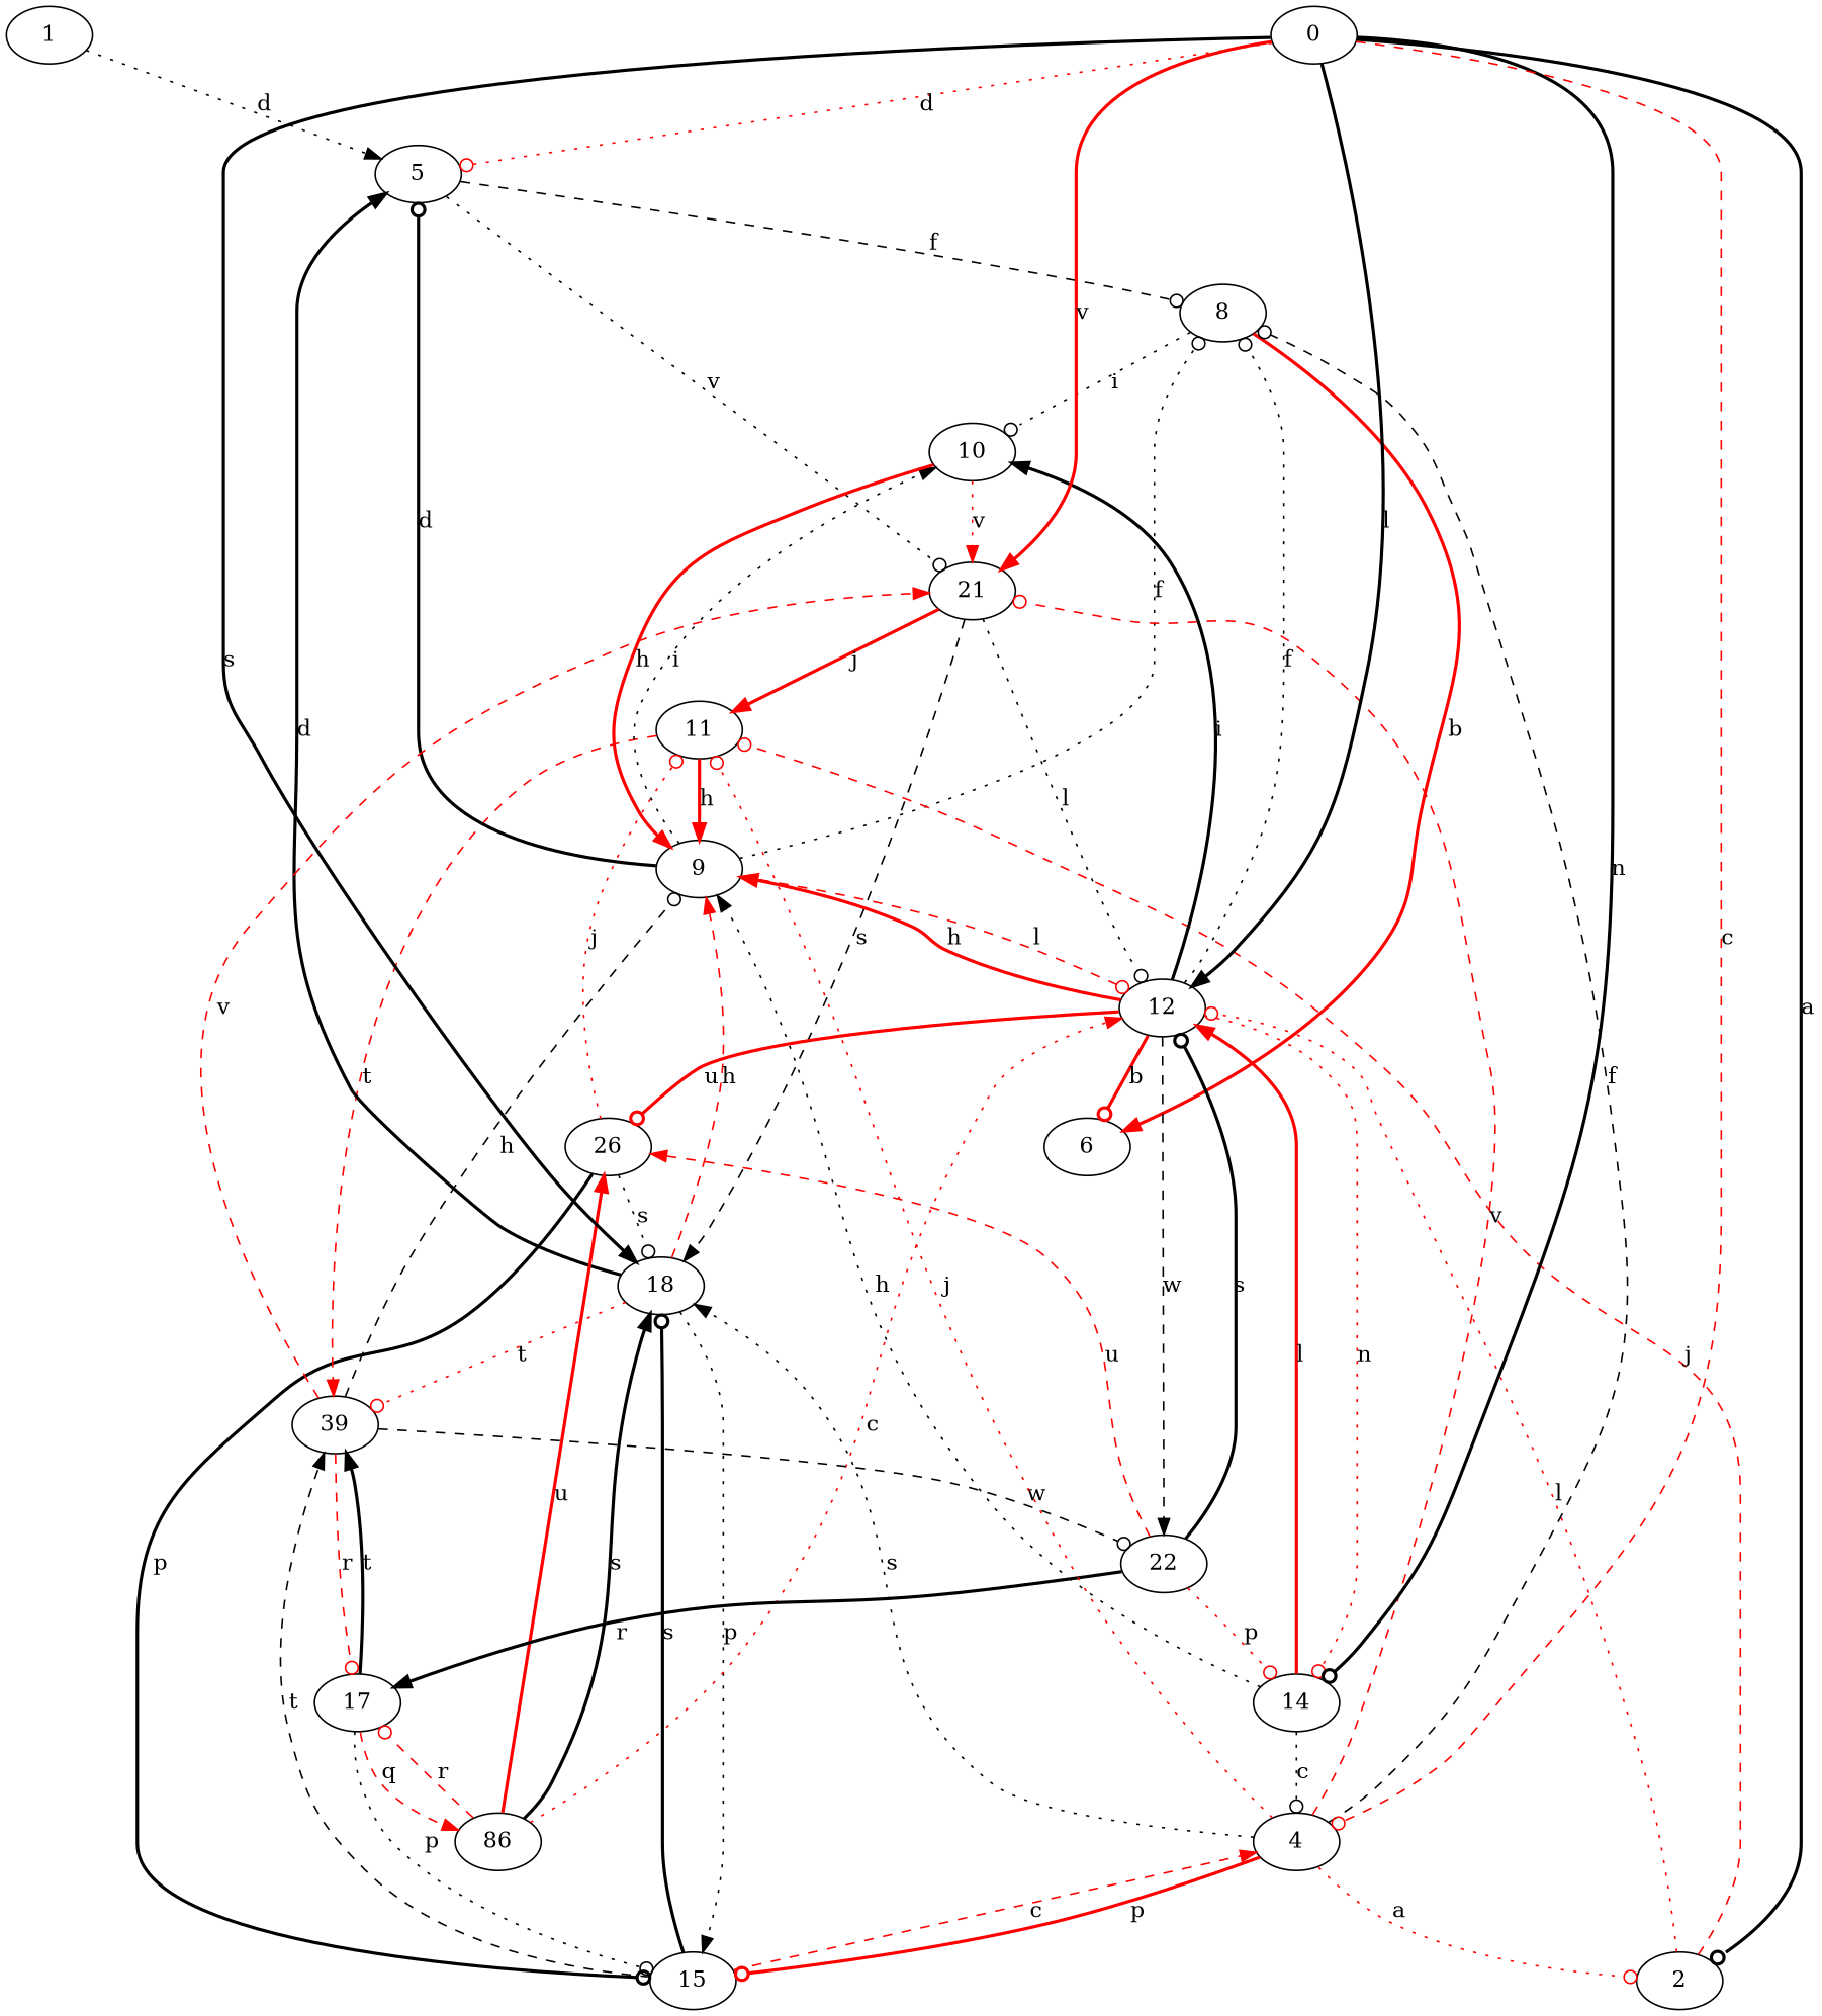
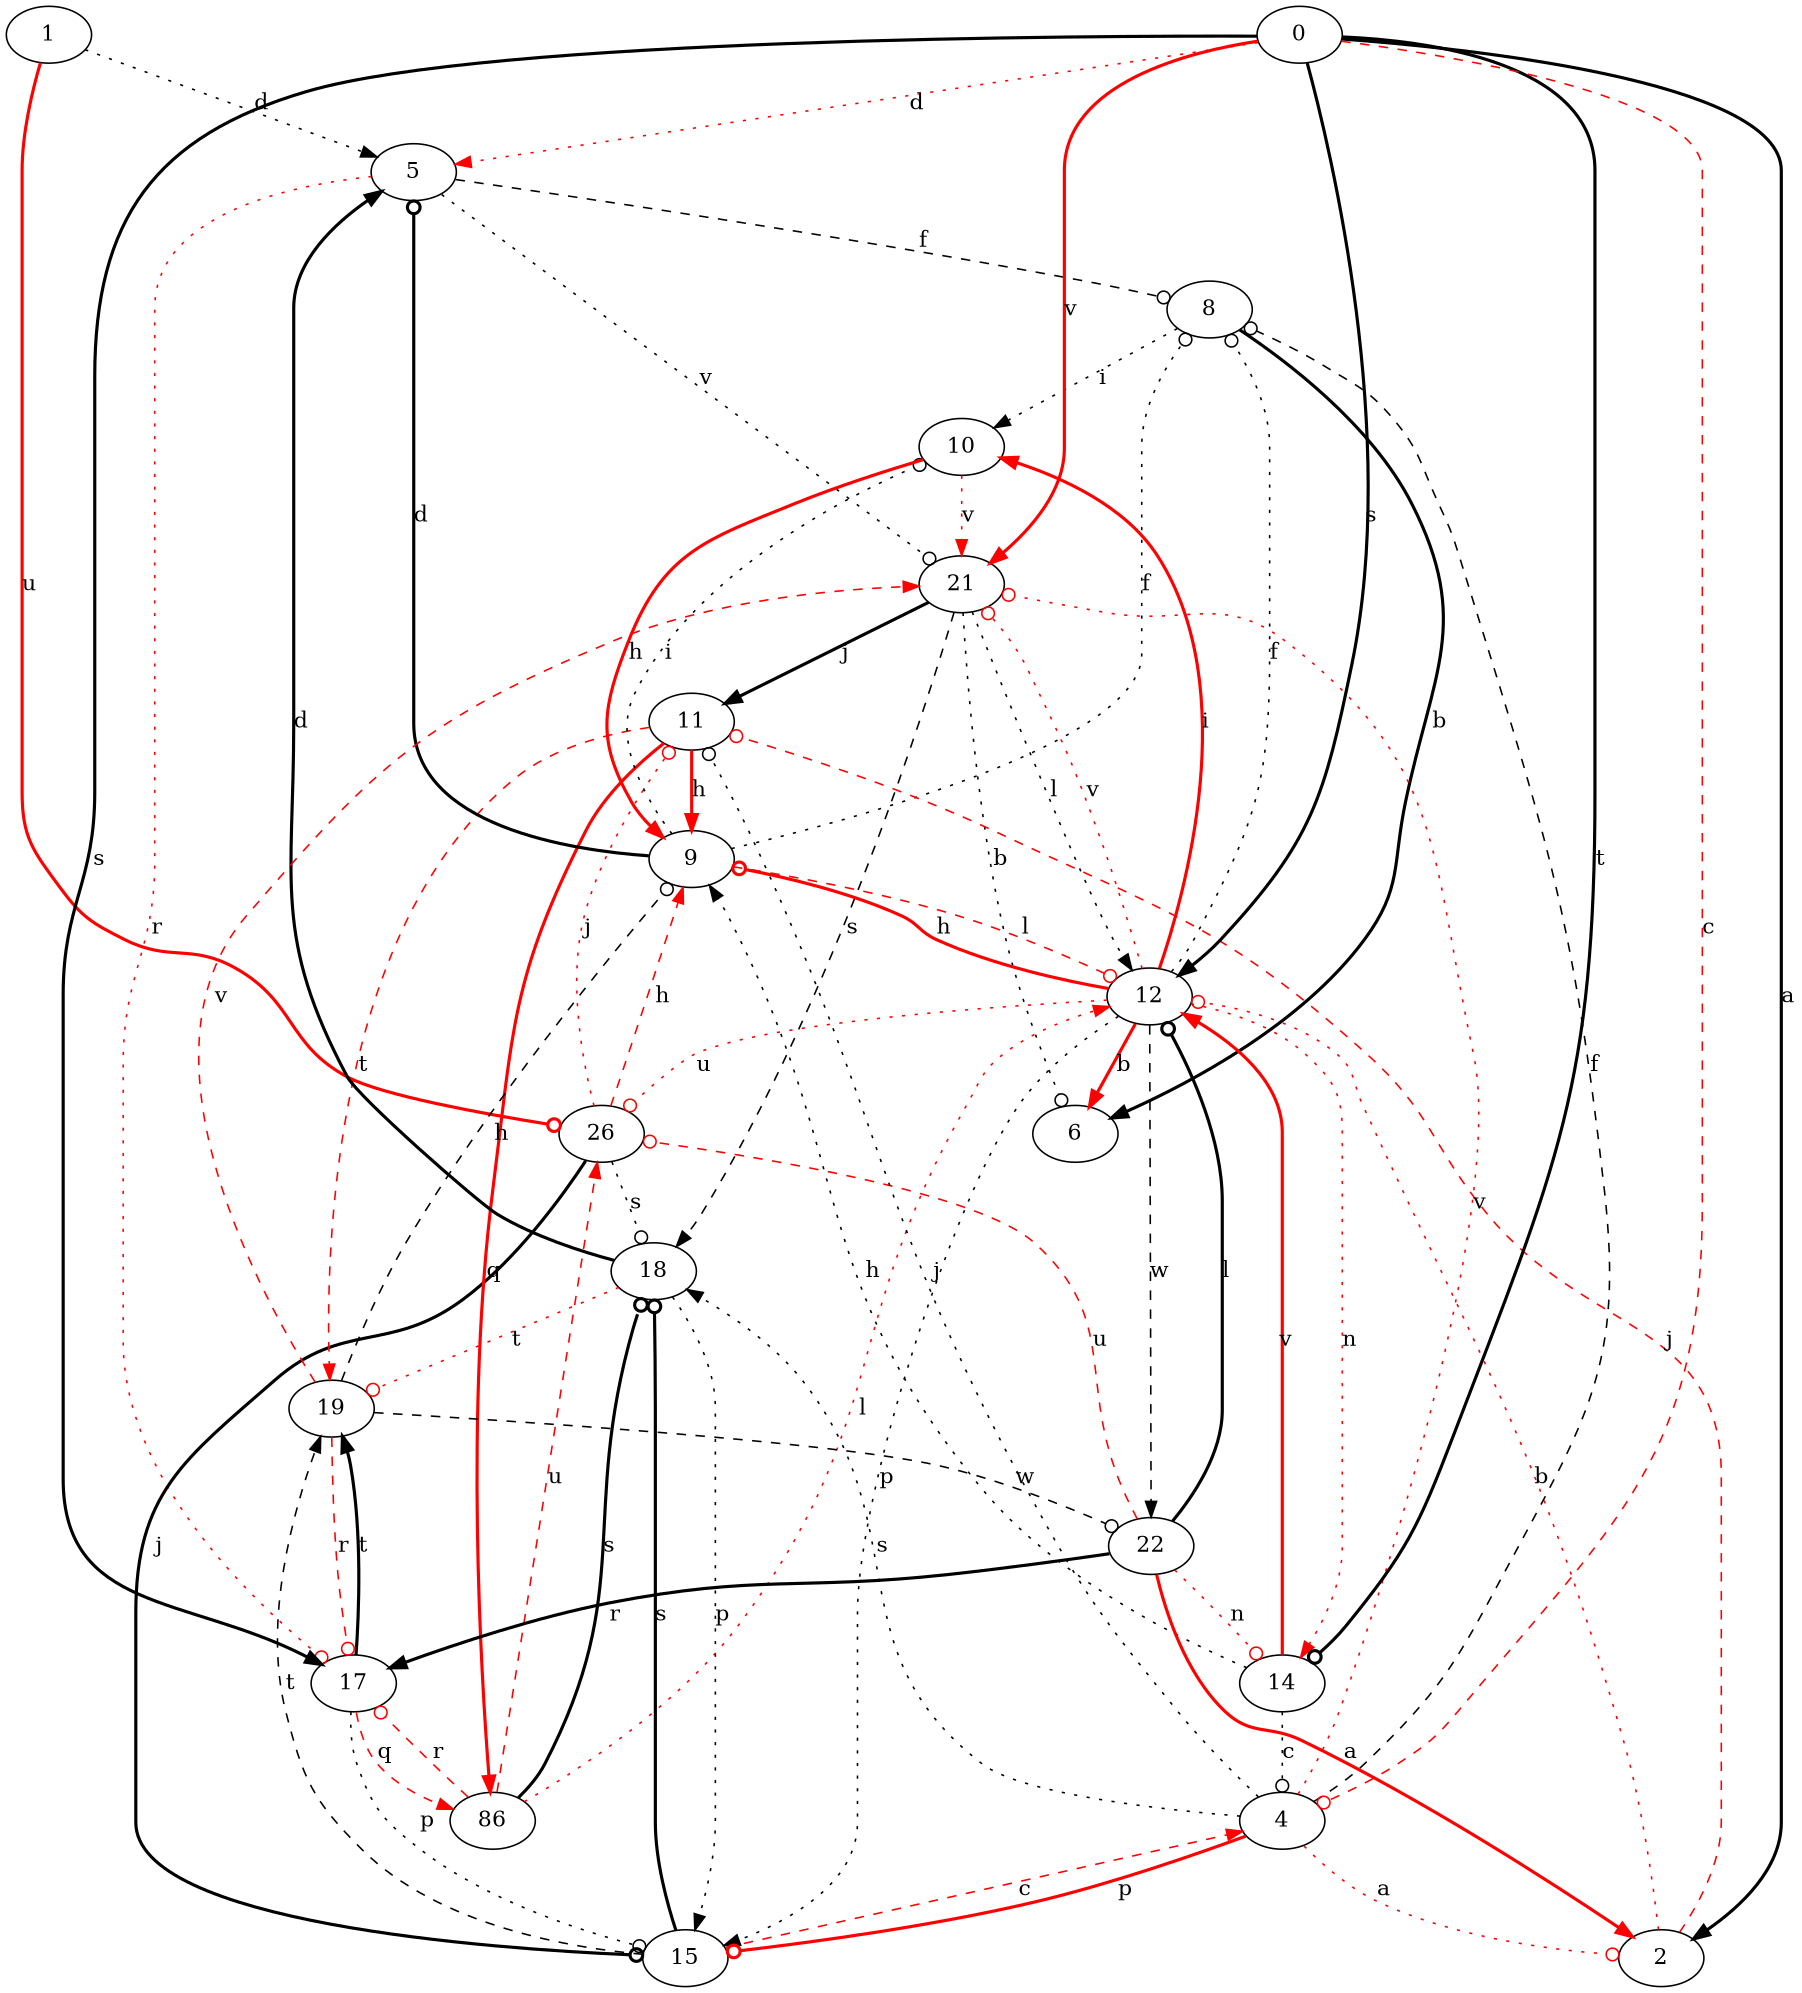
  strict digraph {
    edge [arrowhead=odot color=red style=dotted]
    1
    5
    n3 [label=26]
    8
    21
    17
    11
    15
    18
    9
    2
    12
    n13 [label=86]
-   19 [label=39]
+   19
    n15 [label=6]
    10
    14
    22
    4
    0
    1 -> 5 [arrowhead=normal color=black label=d]
+   1 -> n3 [label=u style=bold]
    5 -> 8 [color=black label=f style=dashed]
    5 -> 21 [color=black label=v]
+   5 -> 17 [label=r]
    n3 -> 11 [label=j]
-   n3 -> 15 [color=black label=p style=bold]
+   n3 -> 15 [color=black label=j style=bold]
    n3 -> 18 [color=black label=s]
-   18 -> 9 [arrowhead=normal label=h style=dashed]
-   8 -> n15 [arrowhead=normal label=b style=bold]
-   8 -> 10 [color=black label=i]
-   21 -> 11 [arrowhead=normal label=j style=bold]
+   n3 -> 9 [arrowhead=normal label=h style=dashed]
+   8 -> n15 [arrowhead=normal color=black label=b style=bold]
+   8 -> 10 [arrowhead=normal color=black label=i]
+   21 -> 11 [arrowhead=normal color=black label=j style=bold]
    21 -> 18 [arrowhead=normal color=black label=s style=dashed]
-   21 -> 12 [color=black label=l]
+   21 -> 12 [arrowhead=normal color=black label=l]
+   21 -> n15 [color=black label=b]
    17 -> 15 [color=black label=p]
    17 -> n13 [arrowhead=normal label=q style=dashed]
    17 -> 19 [arrowhead=normal color=black label=t style=bold]
    11 -> 9 [arrowhead=normal label=h style=bold]
+   11 -> n13 [arrowhead=normal label=q style=bold]
    11 -> 19 [arrowhead=normal label=t style=dashed]
    15 -> 18 [color=black label=s style=bold]
    15 -> 19 [arrowhead=normal color=black label=t style=dashed]
    15 -> 4 [arrowhead=normal label=c style=dashed]
    18 -> 5 [arrowhead=normal color=black label=d style=bold]
    18 -> 15 [arrowhead=normal color=black label=p]
    18 -> 19 [label=t]
    9 -> 5 [color=black label=d style=bold]
    9 -> 8 [color=black label=f]
    9 -> 12 [label=l style=dashed]
-   9 -> 10 [arrowhead=normal color=black label=i]
+   9 -> 10 [color=black label=i]
    2 -> 11 [label=j style=dashed]
-   2 -> 12 [label=l]
-   12 -> n3 [label=u style=bold]
+   2 -> 12 [label=b]
+   12 -> n3 [label=u]
    12 -> 8 [color=black label=f]
-   12 -> 9 [arrowhead=normal label=h style=bold]
-   12 -> n15 [label=b style=bold]
-   12 -> 10 [arrowhead=normal color=black label=i style=bold]
-   12 -> 14 [label=n]
+   12 -> 21 [label=v]
+   12 -> 15 [arrowhead=normal color=black label=p]
+   12 -> 9 [label=h style=bold]
+   12 -> n15 [arrowhead=normal label=b style=bold]
+   12 -> 10 [arrowhead=normal label=i style=bold]
+   12 -> 14 [arrowhead=normal label=n]
    12 -> 22 [arrowhead=normal color=black label=w style=dashed]
-   n13 -> n3 [arrowhead=normal label=u style=bold]
+   n13 -> n3 [arrowhead=normal label=u style=dashed]
    n13 -> 17 [label=r style=dashed]
-   n13 -> 18 [arrowhead=normal color=black label=s style=bold]
-   n13 -> 12 [arrowhead=normal label=c]
+   n13 -> 18 [color=black label=s style=bold]
+   n13 -> 12 [arrowhead=normal label=l]
    19 -> 21 [arrowhead=normal label=v style=dashed]
    19 -> 17 [label=r style=dashed]
    19 -> 9 [color=black label=h style=dashed]
    19 -> 22 [color=black label=w style=dashed]
    10 -> 21 [arrowhead=normal label=v]
    10 -> 9 [arrowhead=normal label=h style=bold]
    14 -> 9 [arrowhead=normal color=black label=h]
-   14 -> 12 [arrowhead=normal label=l style=bold]
+   14 -> 12 [arrowhead=normal label=v style=bold]
    14 -> 4 [color=black label=c]
-   22 -> n3 [arrowhead=normal label=u style=dashed]
+   22 -> n3 [label=u style=dashed]
    22 -> 17 [arrowhead=normal color=black label=r style=bold]
-   22 -> 12 [color=black label=s style=bold]
-   22 -> 14 [label=p]
+   22 -> 2 [arrowhead=normal label=a style=bold]
+   22 -> 12 [color=black label=l style=bold]
+   22 -> 14 [label=n]
    4 -> 8 [color=black label=f style=dashed]
-   4 -> 21 [label=v style=dashed]
-   4 -> 11 [label=j]
+   4 -> 21 [label=v]
+   4 -> 11 [color=black label=j]
    4 -> 15 [label=p style=bold]
    4 -> 18 [arrowhead=normal color=black label=s]
    4 -> 2 [label=a]
-   0 -> 5 [label=d]
+   0 -> 5 [arrowhead=normal label=d]
    0 -> 21 [arrowhead=normal label=v style=bold]
-   0 -> 18 [arrowhead=normal color=black label=s style=bold]
-   0 -> 2 [color=black label=a style=bold]
-   0 -> 12 [arrowhead=normal color=black label=l style=bold]
-   0 -> 14 [color=black label=n style=bold]
+   0 -> 17 [arrowhead=normal color=black label=s style=bold]
+   0 -> 2 [arrowhead=normal color=black label=a style=bold]
+   0 -> 12 [arrowhead=normal color=black label=s style=bold]
+   0 -> 14 [color=black label=t style=bold]
    0 -> 4 [label=c style=dashed]
  }
